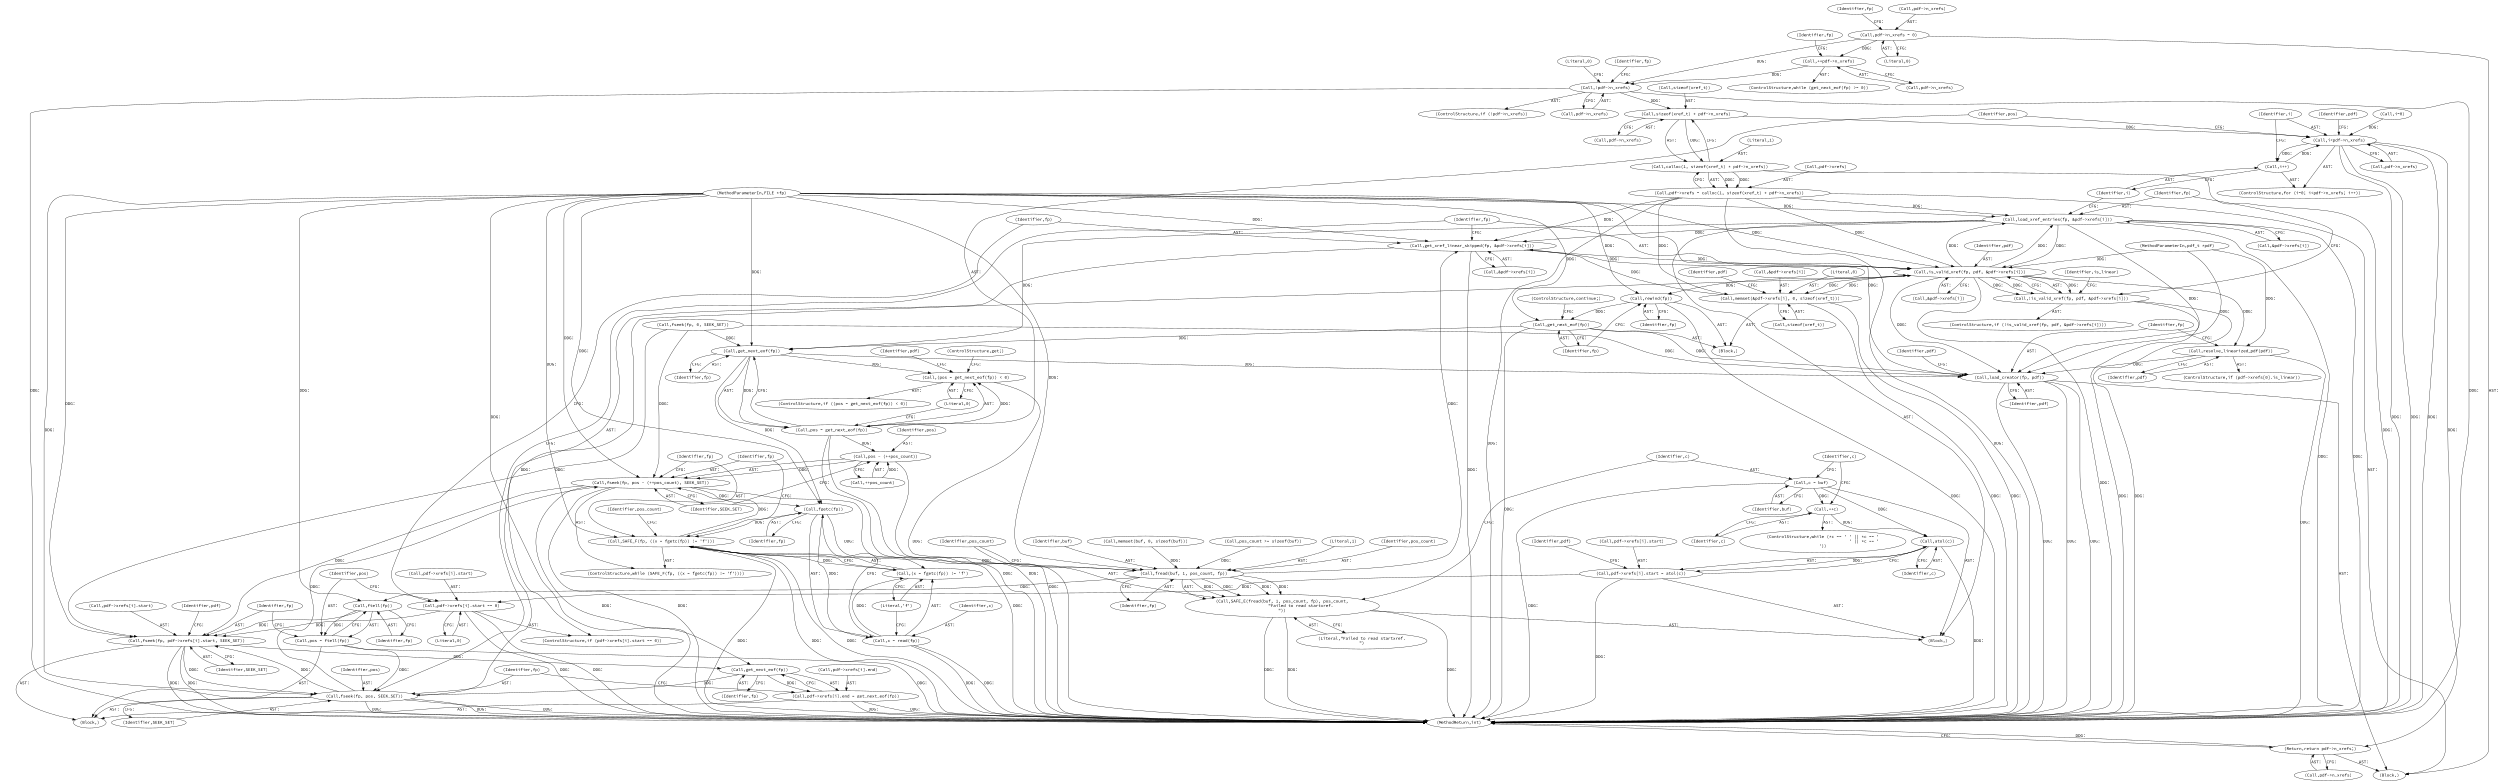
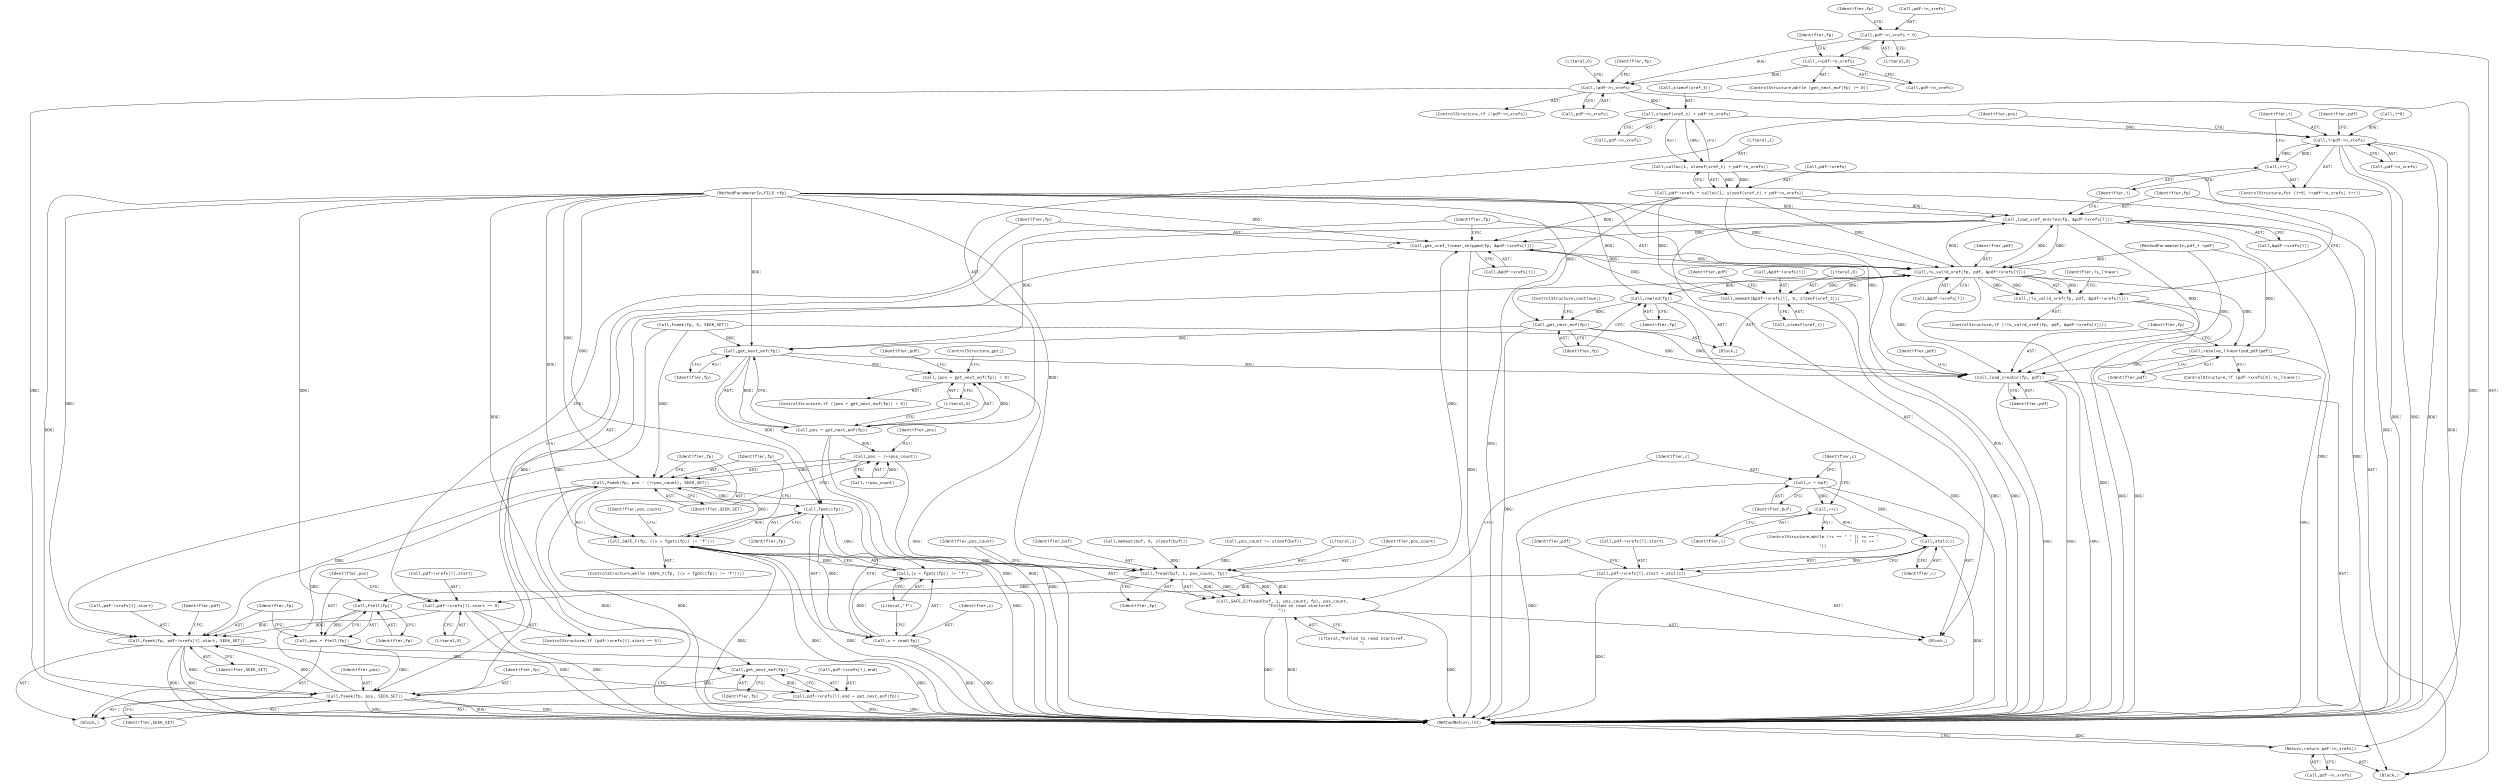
  digraph {
    fontname="Source Code Pro"
    node [fontname="Source Code Pro"]
    edge [fontname="Source Code Pro"]
    n1 [label="(Call,sizeof(xref_t) * pdf->n_xrefs)"]
    n2 [label="(Call,calloc(1, sizeof(xref_t) * pdf->n_xrefs))"]
    n3 [label="(Call,i<pdf->n_xrefs)"]
    n4 [label="(Call,pdf->n_xrefs)"]
    n5 [label="(MethodReturn,int)"]
    n6 [label="(Call,pdf->xrefs = calloc(1, sizeof(xref_t) * pdf->n_xrefs))"]
    n7 [label="(Call,i++)"]
    n8 [label="(Return,return pdf->n_xrefs;)"]
    n9 [label="(ControlStructure,for (i=0; i<pdf->n_xrefs; i++))"]
    n10 [label="(Call,pdf->n_xrefs)"]
    n11 [label="(Call,!pdf->n_xrefs)"]
    n12 [label="(ControlStructure,if (!pdf->n_xrefs))"]
    n13 [label="(Call,pdf->n_xrefs)"]
    n14 [label="(Call,++pdf->n_xrefs)"]
    n15 [label="(Call,pdf->n_xrefs)"]
    n16 [label="(ControlStructure,while (get_next_eof(fp) >= 0))"]
    n17 [label="(Call,pdf->n_xrefs = 0)"]
    n18 [label="(Block,)"]
    n19 [label="(Literal,0)"]
    n20 [label="(Call,get_xref_linear_skipped(fp, &pdf->xrefs[i]))"]
    n21 [label="(Call,is_valid_xref(fp, pdf, &pdf->xrefs[i]))"]
    n22 [label="(Call,memset(&pdf->xrefs[i], 0, sizeof(xref_t)))"]
    n23 [label="(Call,load_xref_entries(fp, &pdf->xrefs[i]))"]
    n24 [label="(ControlStructure,if (pdf->xrefs[i].start == 0))"]
    n25 [label="(Call,&pdf->xrefs[i])"]
    n26 [label="(Call,!is_valid_xref(fp, pdf, &pdf->xrefs[i]))"]
    n27 [label="(Call,rewind(fp))"]
    n28 [label="(Call,load_creator(fp, pdf))"]
    n29 [label="(Call,resolve_linearized_pdf(pdf))"]
    n30 [label="(Call,&pdf->xrefs[i])"]
    n31 [label="(Call,sizeof(xref_t))"]
    n32 [label="(Block,)"]
    n33 [label="(Call,get_next_eof(fp))"]
    n34 [label="(Block,)"]
    n35 [label="(Call,&pdf->xrefs[i])"]
    n36 [label="(ControlStructure,if (!is_valid_xref(fp, pdf, &pdf->xrefs[i])))"]
    n37 [label="(Call,get_next_eof(fp))"]
    n38 [label="(Identifier,fp)"]
    n39 [label="(Identifier,pdf)"]
    n40 [label="(ControlStructure,if (pdf->xrefs[0].is_linear))"]
    n41 [label="(Identifier,pdf)"]
    n42 [label="(Identifier,fp)"]
    n43 [label="(Call,(pos = get_next_eof(fp)) < 0)"]
    n44 [label="(Call,pos = get_next_eof(fp))"]
    n45 [label="(Call,fgetc(fp))"]
    n46 [label="(Identifier,fp)"]
    n47 [label="(ControlStructure,if ((pos = get_next_eof(fp)) < 0))"]
    n48 [label="(Literal,0)"]
    n49 [label="(Call,pos - (++pos_count))"]
    n50 [label="(Call,SAFE_F(fp, ((x = fgetc(fp)) != 'f')))"]
    n51 [label="(Call,(x = fgetc(fp)) != 'f')"]
    n52 [label="(Call,x = read(fp))"]
    n53 [label="(Identifier,fp)"]
    n54 [label="(Call,fseek(fp, pos - (++pos_count), SEEK_SET))"]
    n55 [label="(Call,++pos_count)"]
    n56 [label="(Call,fseek(fp, pdf->xrefs[i].start, SEEK_SET))"]
    n57 [label="(Identifier,SEEK_SET)"]
    n58 [label="(ControlStructure,while (SAFE_F(fp, ((x = fgetc(fp)) != 'f'))))"]
    n59 [label="(Call,get_next_eof(fp))"]
    n60 [label="(Call,fseek(fp, pos, SEEK_SET))"]
    n61 [label="(Identifier,SEEK_SET)"]
    n62 [label="(Block,)"]
    n63 [label="(Call,fread(buf, 1, pos_count, fp))"]
    n64 [label="(Literal,'f')"]
    n65 [label="(Call,SAFE_E(fread(buf, 1, pos_count, fp), pos_count,\n               \"Failed to read startxref.\n\"))"]
    n66 [label="(Call,ftell(fp))"]
    n67 [label="(Identifier,fp)"]
    n68 [label="(Literal,\"Failed to read startxref.\n\")"]
    n69 [label="(Call,c = buf)"]
    n70 [label="(Call,++c)"]
    n71 [label="(Call,atol(c))"]
    n72 [label="(Identifier,buf)"]
    n73 [label="(Call,pos = ftell(fp))"]
    n74 [label="(Identifier,fp)"]
    n75 [label="(ControlStructure,while (*c == ' ' || *c == '\n' || *c == '\r'))"]
    n76 [label="(Identifier,c)"]
    n77 [label="(Call,pdf->xrefs[i].start = atol(c))"]
    n78 [label="(Identifier,c)"]
    n79 [label="(Call,pdf->xrefs[i].start == 0)"]
    n80 [label="(Literal,0)"]
    n81 [label="(Call,pdf->xrefs[i].end = get_next_eof(fp))"]
    n82 [label="(Identifier,fp)"]
    n83 [label="(Identifier,SEEK_SET)"]
    n84 [label="(Identifier,i)"]
    n85 [label="(Call,pdf->n_xrefs)"]
    n86 [label="(Literal,1)"]
    n87 [label="(Identifier,pos_count)"]
    n88 [label="(Identifier,pdf)"]
    n89 [label="(Identifier,x)"]
    n90 [label="(MethodParameterIn,pdf_t *pdf)"]
    n91 [label="(Identifier,pos)"]
    n92 [label="(Identifier,fp)"]
    n93 [label="(Identifier,fp)"]
    n94 [label="(MethodParameterIn,FILE *fp)"]
    n95 [label="(Identifier,buf)"]
    n96 [label="(Literal,0)"]
    n97 [label="(Identifier,i)"]
    n98 [label="(Identifier,fp)"]
    n99 [label="(Call,memset(buf, 0, sizeof(buf)))"]
    n100 [label="(Identifier,fp)"]
    n101 [label="(Identifier,fp)"]
    n102 [label="(Identifier,c)"]
    n103 [label="(Identifier,pos)"]
    n104 [label="(Identifier,pos)"]
    n105 [label="(Identifier,fp)"]
    n106 [label="(Literal,1)"]
    n107 [label="(Identifier,fp)"]
    n108 [label="(Call,pdf->xrefs)"]
    n109 [label="(Identifier,pos_count)"]
    n110 [label="(Identifier,fp)"]
    n111 [label="(Call,pdf->xrefs[i].start)"]
    n112 [label="(Call,i=0)"]
    n113 [label="(Call,pos_count >= sizeof(buf))"]
    n114 [label="(Identifier,pdf)"]
    n115 [label="(Call,fseek(fp, 0, SEEK_SET))"]
    n116 [label="(Call,pdf->xrefs[i].start)"]
    n117 [label="(Identifier,pdf)"]
    n118 [label="(Call,pdf->n_xrefs)"]
    n119 [label="(Identifier,pdf)"]
    n120 [label="(Call,&pdf->xrefs[i])"]
    n121 [label="(Identifier,pdf)"]
    n122 [label="(Identifier,is_linear)"]
    n123 [label="(Call,pdf->xrefs[i].start)"]
    n124 [label="(Identifier,fp)"]
    n125 [label="(ControlStructure,continue;)"]
    n126 [label="(Identifier,c)"]
    n127 [label="(Call,sizeof(xref_t))"]
    n128 [label="(Identifier,pdf)"]
    n129 [label="(Identifier,pdf)"]
    n130 [label="(Identifier,pos_count)"]
    n131 [label="(Literal,0)"]
    n132 [label="(Identifier,pos)"]
    n133 [label="(Call,pdf->xrefs[i].end)"]
    n134 [label="(Identifier,fp)"]
    n135 [label="(ControlStructure,get;)"]
    n136 [label="(Identifier,fp)"]
    n1 -> n2 [label="AST: "]
    n1 -> n2 [label="DDG: "]
    n1 -> n3 [label="DDG: "]
    n1 -> n4 [label="CFG: "]
    n2 -> n1 [label="CFG: "]
    n2 -> n5 [label="DDG: "]
    n2 -> n6 [label="AST: "]
    n2 -> n6 [label="DDG: "]
    n2 -> n6 [label="DDG: "]
    n3 -> n5 [label="DDG: "]
    n3 -> n5 [label="DDG: "]
    n3 -> n5 [label="DDG: "]
    n3 -> n7 [label="DDG: "]
    n3 -> n8 [label="DDG: "]
    n3 -> n9 [label="AST: "]
    n3 -> n10 [label="CFG: "]
    n4 -> n1 [label="AST: "]
    n5 -> n8 [label="CFG: "]
    n6 -> n2 [label="CFG: "]
    n6 -> n5 [label="DDG: "]
    n6 -> n5 [label="DDG: "]
    n6 -> n18 [label="AST: "]
    n6 -> n20 [label="DDG: "]
    n6 -> n21 [label="DDG: "]
    n6 -> n22 [label="DDG: "]
    n6 -> n23 [label="DDG: "]
    n7 -> n3 [label="DDG: "]
    n7 -> n9 [label="AST: "]
    n7 -> n84 [label="CFG: "]
    n8 -> n5 [label="DDG: "]
    n8 -> n18 [label="AST: "]
    n8 -> n85 [label="CFG: "]
    n10 -> n3 [label="AST: "]
    n11 -> n1 [label="DDG: "]
    n11 -> n5 [label="DDG: "]
    n11 -> n5 [label="DDG: "]
    n11 -> n12 [label="AST: "]
    n11 -> n13 [label="CFG: "]
    n13 -> n11 [label="AST: "]
    n14 -> n11 [label="DDG: "]
    n14 -> n15 [label="CFG: "]
    n14 -> n16 [label="AST: "]
    n15 -> n14 [label="AST: "]
    n17 -> n11 [label="DDG: "]
    n17 -> n14 [label="DDG: "]
    n17 -> n18 [label="AST: "]
    n17 -> n19 [label="CFG: "]
    n19 -> n17 [label="AST: "]
    n20 -> n5 [label="DDG: "]
    n20 -> n21 [label="DDG: "]
    n20 -> n21 [label="DDG: "]
    n20 -> n24 [label="AST: "]
    n20 -> n25 [label="CFG: "]
    n21 -> n5 [label="DDG: "]
    n21 -> n22 [label="DDG: "]
    n21 -> n23 [label="DDG: "]
    n21 -> n23 [label="DDG: "]
    n21 -> n26 [label="AST: "]
    n21 -> n26 [label="DDG: "]
    n21 -> n26 [label="DDG: "]
    n21 -> n26 [label="DDG: "]
    n21 -> n27 [label="DDG: "]
    n21 -> n28 [label="DDG: "]
    n21 -> n29 [label="DDG: "]
    n21 -> n30 [label="CFG: "]
    n22 -> n5 [label="DDG: "]
    n22 -> n5 [label="DDG: "]
    n22 -> n20 [label="DDG: "]
    n22 -> n21 [label="DDG: "]
    n22 -> n31 [label="CFG: "]
    n22 -> n32 [label="AST: "]
    n23 -> n5 [label="DDG: "]
    n23 -> n5 [label="DDG: "]
    n23 -> n20 [label="DDG: "]
    n23 -> n21 [label="DDG: "]
    n23 -> n28 [label="DDG: "]
    n23 -> n33 [label="DDG: "]
    n23 -> n34 [label="AST: "]
    n23 -> n35 [label="CFG: "]
    n25 -> n20 [label="AST: "]
    n26 -> n5 [label="DDG: "]
    n26 -> n5 [label="DDG: "]
-   n26 -> n21 [label="CFG: "]
    n26 -> n36 [label="AST: "]
    n27 -> n5 [label="DDG: "]
    n27 -> n32 [label="AST: "]
    n27 -> n37 [label="DDG: "]
    n27 -> n38 [label="CFG: "]
    n28 -> n5 [label="DDG: "]
    n28 -> n5 [label="DDG: "]
    n28 -> n5 [label="DDG: "]
    n28 -> n18 [label="AST: "]
    n28 -> n39 [label="CFG: "]
    n29 -> n5 [label="DDG: "]
    n29 -> n28 [label="DDG: "]
    n29 -> n40 [label="AST: "]
    n29 -> n41 [label="CFG: "]
    n30 -> n21 [label="AST: "]
    n31 -> n22 [label="AST: "]
    n33 -> n28 [label="DDG: "]
    n33 -> n43 [label="DDG: "]
    n33 -> n44 [label="AST: "]
    n33 -> n44 [label="DDG: "]
    n33 -> n45 [label="DDG: "]
    n33 -> n46 [label="CFG: "]
    n35 -> n23 [label="AST: "]
    n37 -> n5 [label="DDG: "]
    n37 -> n28 [label="DDG: "]
    n37 -> n32 [label="AST: "]
    n37 -> n33 [label="DDG: "]
    n37 -> n42 [label="CFG: "]
    n38 -> n27 [label="AST: "]
    n39 -> n28 [label="AST: "]
    n41 -> n29 [label="AST: "]
    n42 -> n27 [label="CFG: "]
    n42 -> n37 [label="AST: "]
    n43 -> n5 [label="DDG: "]
    n43 -> n47 [label="AST: "]
    n43 -> n48 [label="CFG: "]
    n44 -> n5 [label="DDG: "]
    n44 -> n5 [label="DDG: "]
    n44 -> n33 [label="CFG: "]
    n44 -> n43 [label="AST: "]
    n44 -> n43 [label="DDG: "]
    n44 -> n49 [label="DDG: "]
    n45 -> n50 [label="DDG: "]
    n45 -> n51 [label="DDG: "]
    n45 -> n52 [label="AST: "]
    n45 -> n52 [label="DDG: "]
    n45 -> n53 [label="CFG: "]
    n46 -> n33 [label="AST: "]
    n48 -> n43 [label="AST: "]
    n48 -> n44 [label="CFG: "]
    n49 -> n5 [label="DDG: "]
    n49 -> n54 [label="AST: "]
    n49 -> n54 [label="DDG: "]
    n49 -> n55 [label="CFG: "]
    n50 -> n5 [label="DDG: "]
    n50 -> n5 [label="DDG: "]
    n50 -> n5 [label="DDG: "]
    n50 -> n51 [label="CFG: "]
    n50 -> n54 [label="DDG: "]
    n50 -> n58 [label="AST: "]
    n50 -> n63 [label="DDG: "]
    n51 -> n50 [label="AST: "]
    n51 -> n50 [label="DDG: "]
    n51 -> n64 [label="CFG: "]
    n52 -> n5 [label="DDG: "]
    n52 -> n5 [label="DDG: "]
    n52 -> n45 [label="CFG: "]
    n52 -> n51 [label="AST: "]
    n52 -> n51 [label="DDG: "]
    n53 -> n45 [label="AST: "]
    n54 -> n5 [label="DDG: "]
    n54 -> n5 [label="DDG: "]
    n54 -> n5 [label="DDG: "]
    n54 -> n45 [label="DDG: "]
    n54 -> n56 [label="DDG: "]
    n54 -> n57 [label="CFG: "]
    n54 -> n58 [label="AST: "]
    n55 -> n49 [label="AST: "]
    n55 -> n49 [label="DDG: "]
    n56 -> n5 [label="DDG: "]
    n56 -> n5 [label="DDG: "]
    n56 -> n59 [label="DDG: "]
    n56 -> n60 [label="DDG: "]
    n56 -> n61 [label="CFG: "]
    n56 -> n62 [label="AST: "]
    n57 -> n49 [label="CFG: "]
    n57 -> n54 [label="AST: "]
    n59 -> n60 [label="DDG: "]
    n59 -> n81 [label="AST: "]
    n59 -> n81 [label="DDG: "]
    n59 -> n82 [label="CFG: "]
    n60 -> n5 [label="DDG: "]
    n60 -> n5 [label="DDG: "]
    n60 -> n5 [label="DDG: "]
    n60 -> n21 [label="DDG: "]
    n60 -> n54 [label="DDG: "]
    n60 -> n56 [label="DDG: "]
    n60 -> n62 [label="AST: "]
    n60 -> n83 [label="CFG: "]
    n61 -> n56 [label="AST: "]
    n63 -> n20 [label="DDG: "]
    n63 -> n65 [label="AST: "]
    n63 -> n65 [label="DDG: "]
    n63 -> n65 [label="DDG: "]
    n63 -> n65 [label="DDG: "]
    n63 -> n65 [label="DDG: "]
    n63 -> n66 [label="DDG: "]
    n63 -> n67 [label="CFG: "]
    n64 -> n51 [label="AST: "]
    n64 -> n52 [label="CFG: "]
    n65 -> n5 [label="DDG: "]
    n65 -> n5 [label="DDG: "]
    n65 -> n5 [label="DDG: "]
    n65 -> n34 [label="AST: "]
    n65 -> n68 [label="CFG: "]
    n66 -> n56 [label="DDG: "]
    n66 -> n73 [label="AST: "]
    n66 -> n73 [label="DDG: "]
    n66 -> n74 [label="CFG: "]
    n67 -> n63 [label="AST: "]
    n68 -> n65 [label="AST: "]
    n69 -> n5 [label="DDG: "]
    n69 -> n34 [label="AST: "]
    n69 -> n70 [label="DDG: "]
    n69 -> n71 [label="DDG: "]
    n69 -> n72 [label="CFG: "]
    n70 -> n71 [label="DDG: "]
    n70 -> n75 [label="AST: "]
    n70 -> n76 [label="CFG: "]
    n71 -> n5 [label="DDG: "]
    n71 -> n77 [label="AST: "]
    n71 -> n77 [label="DDG: "]
    n71 -> n78 [label="CFG: "]
    n72 -> n69 [label="AST: "]
    n73 -> n5 [label="DDG: "]
    n73 -> n60 [label="DDG: "]
    n73 -> n62 [label="AST: "]
    n73 -> n66 [label="CFG: "]
    n74 -> n66 [label="AST: "]
    n76 -> n70 [label="AST: "]
    n77 -> n5 [label="DDG: "]
    n77 -> n34 [label="AST: "]
    n77 -> n71 [label="CFG: "]
    n77 -> n79 [label="DDG: "]
    n78 -> n71 [label="AST: "]
    n79 -> n5 [label="DDG: "]
    n79 -> n5 [label="DDG: "]
    n79 -> n24 [label="AST: "]
    n79 -> n56 [label="DDG: "]
    n79 -> n80 [label="CFG: "]
    n80 -> n79 [label="AST: "]
    n81 -> n5 [label="DDG: "]
    n81 -> n5 [label="DDG: "]
    n81 -> n59 [label="CFG: "]
    n81 -> n62 [label="AST: "]
    n82 -> n59 [label="AST: "]
    n83 -> n60 [label="AST: "]
    n84 -> n7 [label="AST: "]
    n84 -> n23 [label="CFG: "]
    n85 -> n8 [label="AST: "]
    n86 -> n63 [label="AST: "]
    n87 -> n63 [label="AST: "]
    n88 -> n56 [label="CFG: "]
    n89 -> n52 [label="AST: "]
    n90 -> n21 [label="DDG: "]
    n90 -> n28 [label="DDG: "]
    n90 -> n29 [label="DDG: "]
    n91 -> n49 [label="AST: "]
    n92 -> n11 [label="CFG: "]
    n93 -> n50 [label="CFG: "]
    n93 -> n54 [label="AST: "]
    n94 -> n20 [label="DDG: "]
    n94 -> n21 [label="DDG: "]
    n94 -> n23 [label="DDG: "]
    n94 -> n27 [label="DDG: "]
    n94 -> n28 [label="DDG: "]
    n94 -> n33 [label="DDG: "]
    n94 -> n37 [label="DDG: "]
    n94 -> n45 [label="DDG: "]
    n94 -> n50 [label="DDG: "]
    n94 -> n54 [label="DDG: "]
    n94 -> n56 [label="DDG: "]
    n94 -> n59 [label="DDG: "]
    n94 -> n60 [label="DDG: "]
    n94 -> n63 [label="DDG: "]
    n94 -> n66 [label="DDG: "]
    n95 -> n63 [label="AST: "]
    n96 -> n11 [label="CFG: "]
    n97 -> n3 [label="AST: "]
    n97 -> n7 [label="CFG: "]
    n98 -> n50 [label="AST: "]
    n98 -> n54 [label="CFG: "]
    n99 -> n63 [label="DDG: "]
    n100 -> n20 [label="CFG: "]
    n100 -> n21 [label="AST: "]
    n100 -> n60 [label="CFG: "]
    n101 -> n23 [label="AST: "]
    n101 -> n26 [label="CFG: "]
    n102 -> n65 [label="CFG: "]
    n102 -> n69 [label="AST: "]
    n103 -> n60 [label="AST: "]
    n104 -> n3 [label="CFG: "]
    n104 -> n44 [label="AST: "]
    n105 -> n14 [label="CFG: "]
    n106 -> n2 [label="AST: "]
    n107 -> n17 [label="CFG: "]
    n108 -> n6 [label="AST: "]
    n109 -> n63 [label="CFG: "]
    n109 -> n65 [label="AST: "]
    n110 -> n20 [label="AST: "]
    n110 -> n79 [label="CFG: "]
    n111 -> n79 [label="AST: "]
    n112 -> n3 [label="DDG: "]
    n113 -> n63 [label="DDG: "]
    n114 -> n22 [label="CFG: "]
    n115 -> n28 [label="DDG: "]
    n115 -> n33 [label="DDG: "]
    n115 -> n54 [label="DDG: "]
    n115 -> n56 [label="DDG: "]
    n116 -> n56 [label="AST: "]
    n117 -> n28 [label="CFG: "]
    n118 -> n17 [label="AST: "]
    n119 -> n77 [label="CFG: "]
    n120 -> n22 [label="AST: "]
    n121 -> n21 [label="AST: "]
    n122 -> n26 [label="CFG: "]
    n123 -> n77 [label="AST: "]
    n124 -> n28 [label="AST: "]
    n124 -> n29 [label="CFG: "]
    n125 -> n37 [label="CFG: "]
    n126 -> n69 [label="CFG: "]
    n126 -> n70 [label="CFG: "]
    n127 -> n1 [label="AST: "]
    n128 -> n3 [label="CFG: "]
    n129 -> n43 [label="CFG: "]
    n130 -> n50 [label="CFG: "]
    n131 -> n22 [label="AST: "]
    n132 -> n73 [label="AST: "]
    n132 -> n79 [label="CFG: "]
    n133 -> n81 [label="AST: "]
    n134 -> n60 [label="AST: "]
    n134 -> n81 [label="CFG: "]
    n135 -> n43 [label="CFG: "]
    n136 -> n56 [label="AST: "]
    n136 -> n73 [label="CFG: "]
  }
